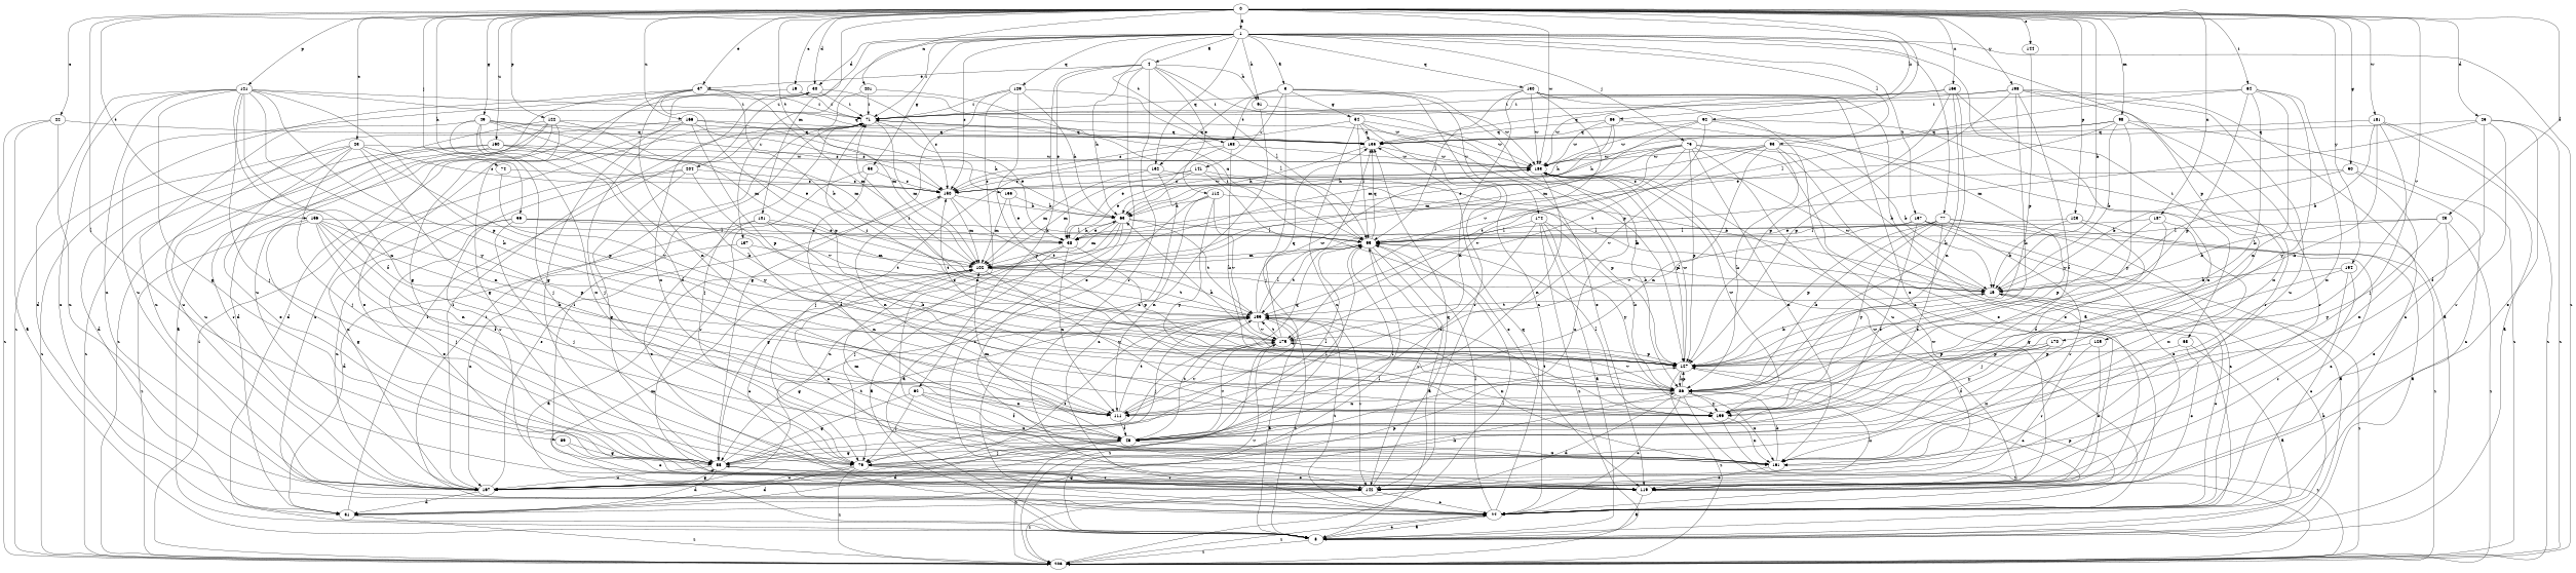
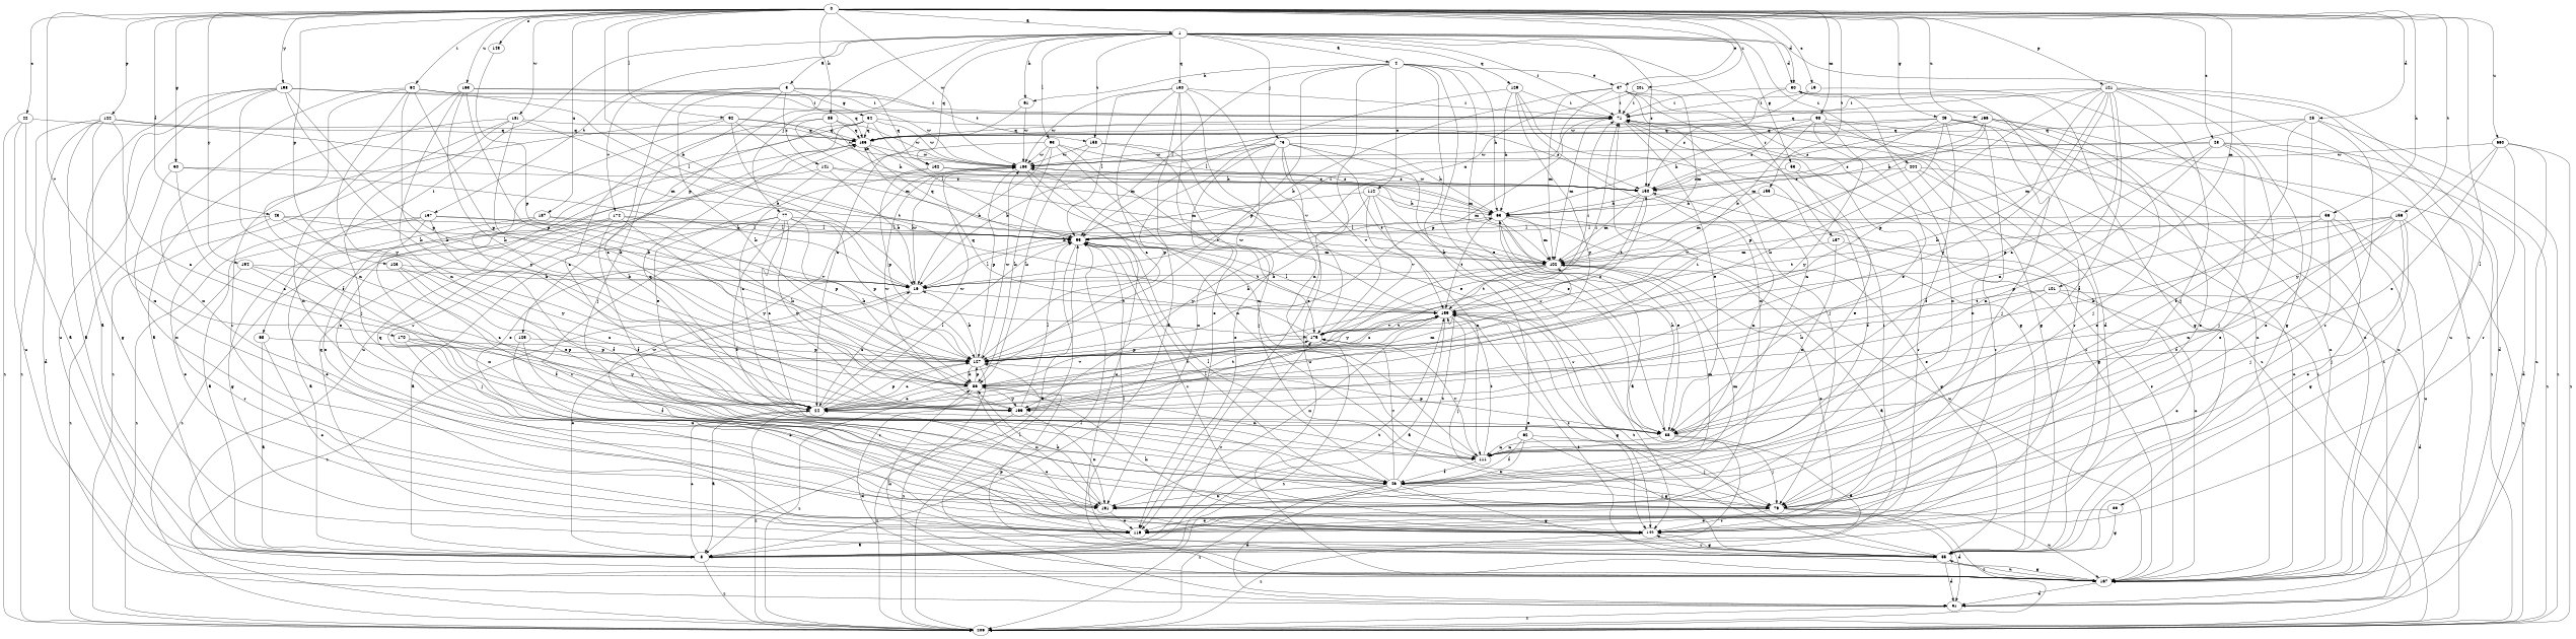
  strict digraph {
    0
    1
    16
    19
    22
    23
    25
    30
    37
    43
    49
    50
    56
    64
-   74
    85
    89
    92
    98
    101
    121
    122
    123
-   144
+   144 [label=143]
    155
    156
-   160
+   160 [label=660]
    163
    166
    170
    181
    183
    187
    194
    198
    201
    3
    4
    53
    61
    68
    71
    75
    77
    93
    125
    129
    130
    132
    137
    150
    157
    158
    204
    206
    24
    95
    159
    167
    8
    135
    79
    119
    127
    31
    111
    142
    102
    46
    55
    191
    199
    86
    38
    175
    63
    54
    141
    174
    62
    112
    0 -> 1 [label=a]
    0 -> 16 [label=b]
    0 -> 19 [label=c]
    0 -> 22 [label=c]
    0 -> 23 [label=c]
    0 -> 25 [label=d]
    0 -> 30 [label=d]
    0 -> 37 [label=e]
    0 -> 43 [label=f]
    0 -> 49 [label=g]
    0 -> 50 [label=g]
    0 -> 56 [label=h]
    0 -> 64 [label=i]
-   0 -> 74 [label=j]
    0 -> 85 [label=k]
    0 -> 89 [label=l]
    0 -> 92 [label=l]
    0 -> 98 [label=m]
    0 -> 101 [label=m]
    0 -> 121 [label=p]
    0 -> 122 [label=p]
    0 -> 123 [label=p]
    0 -> 144 [label=s]
    0 -> 155 [label=t]
    0 -> 156 [label=t]
    0 -> 160 [label=u]
    0 -> 163 [label=u]
    0 -> 166 [label=u]
    0 -> 170 [label=v]
    0 -> 181 [label=w]
    0 -> 183 [label=w]
    0 -> 187 [label=x]
    0 -> 194 [label=y]
    0 -> 198 [label=y]
-   0 -> 201 [label=n]
+   0 -> 201 [label=z]
    1 -> 30 [label=d]
    1 -> 3 [label=a]
    1 -> 4 [label=a]
    1 -> 53 [label=g]
    1 -> 61 [label=h]
    1 -> 68 [label=i]
    1 -> 71 [label=i]
    1 -> 75 [label=j]
    1 -> 77 [label=j]
    1 -> 93 [label=l]
    1 -> 125 [label=p]
    1 -> 129 [label=q]
    1 -> 130 [label=q]
    1 -> 132 [label=q]
    1 -> 137 [label=r]
    1 -> 150 [label=s]
    1 -> 157 [label=t]
    1 -> 158 [label=t]
    1 -> 204 [label=z]
    1 -> 206 [label=z]
    16 -> 183 [label=w]
    16 -> 206 [label=z]
    16 -> 24 [label=c]
    16 -> 95 [label=l]
    16 -> 159 [label=t]
    19 -> 183 [label=w]
    19 -> 71 [label=i]
    19 -> 167 [label=u]
    22 -> 206 [label=z]
    22 -> 167 [label=u]
    22 -> 8 [label=a]
    22 -> 135 [label=q]
    23 -> 183 [label=w]
    23 -> 150 [label=s]
    23 -> 206 [label=z]
    23 -> 79 [label=j]
    23 -> 119 [label=o]
    23 -> 127 [label=p]
    23 -> 31 [label=d]
    23 -> 111 [label=n]
    25 -> 206 [label=z]
    25 -> 135 [label=q]
    25 -> 119 [label=o]
    25 -> 142 [label=r]
    25 -> 102 [label=m]
    25 -> 46 [label=f]
    30 -> 71 [label=i]
    30 -> 150 [label=s]
    30 -> 55 [label=g]
    30 -> 191 [label=x]
    37 -> 16 [label=b]
    37 -> 71 [label=i]
    37 -> 206 [label=z]
    37 -> 167 [label=u]
    37 -> 127 [label=p]
    37 -> 111 [label=n]
    37 -> 102 [label=m]
    37 -> 55 [label=g]
    43 -> 16 [label=b]
    43 -> 206 [label=z]
    43 -> 95 [label=l]
    43 -> 119 [label=o]
    43 -> 199 [label=y]
    49 -> 150 [label=s]
    49 -> 167 [label=u]
    49 -> 135 [label=q]
    49 -> 79 [label=j]
    49 -> 102 [label=m]
    49 -> 46 [label=f]
    49 -> 191 [label=x]
    49 -> 86 [label=k]
    50 -> 16 [label=b]
    50 -> 150 [label=s]
    50 -> 24 [label=c]
    50 -> 191 [label=x]
    56 -> 95 [label=l]
    56 -> 159 [label=t]
    56 -> 167 [label=u]
    56 -> 79 [label=j]
    56 -> 119 [label=o]
    56 -> 38 [label=e]
    64 -> 71 [label=i]
    64 -> 95 [label=l]
    64 -> 127 [label=p]
    64 -> 111 [label=n]
    64 -> 191 [label=x]
    64 -> 199 [label=y]
    64 -> 86 [label=k]
-   74 -> 150 [label=s]
-   74 -> 175 [label=v]
    85 -> 183 [label=w]
    85 -> 24 [label=c]
    85 -> 135 [label=q]
    85 -> 102 [label=m]
    85 -> 63 [label=h]
    89 -> 119 [label=o]
    89 -> 55 [label=g]
    92 -> 183 [label=w]
    92 -> 159 [label=t]
    92 -> 135 [label=q]
    92 -> 142 [label=r]
    92 -> 102 [label=m]
    92 -> 199 [label=y]
    98 -> 16 [label=b]
    98 -> 206 [label=z]
    98 -> 135 [label=q]
    98 -> 142 [label=r]
    98 -> 199 [label=y]
    98 -> 38 [label=e]
    98 -> 63 [label=h]
    101 -> 159 [label=t]
    101 -> 119 [label=o]
    101 -> 31 [label=d]
    101 -> 86 [label=k]
    101 -> 38 [label=e]
    121 -> 71 [label=i]
    121 -> 24 [label=c]
    121 -> 167 [label=u]
    121 -> 135 [label=q]
    121 -> 79 [label=j]
    121 -> 127 [label=p]
    121 -> 31 [label=d]
    121 -> 111 [label=n]
    121 -> 46 [label=f]
    121 -> 55 [label=g]
    121 -> 199 [label=y]
    121 -> 86 [label=k]
    122 -> 206 [label=z]
    122 -> 24 [label=c]
    122 -> 8 [label=a]
    122 -> 135 [label=q]
    122 -> 31 [label=d]
    122 -> 102 [label=m]
    122 -> 55 [label=g]
    123 -> 16 [label=b]
    123 -> 24 [label=c]
    123 -> 46 [label=f]
    123 -> 38 [label=e]
    144 -> 127 [label=p]
    155 -> 102 [label=m]
    155 -> 38 [label=e]
    155 -> 63 [label=h]
    156 -> 206 [label=z]
    156 -> 95 [label=l]
    156 -> 79 [label=j]
    156 -> 127 [label=p]
    156 -> 111 [label=n]
    156 -> 46 [label=f]
    156 -> 55 [label=g]
    156 -> 86 [label=k]
    160 -> 183 [label=w]
    160 -> 206 [label=z]
    160 -> 167 [label=u]
    160 -> 142 [label=r]
    160 -> 199 [label=y]
    160 -> 38 [label=e]
    163 -> 71 [label=i]
    163 -> 135 [label=q]
    163 -> 127 [label=p]
    163 -> 111 [label=n]
    163 -> 191 [label=x]
    163 -> 86 [label=k]
    166 -> 150 [label=s]
    166 -> 167 [label=u]
    166 -> 135 [label=q]
    166 -> 79 [label=j]
    166 -> 119 [label=o]
    166 -> 127 [label=p]
    166 -> 63 [label=h]
    170 -> 127 [label=p]
    170 -> 46 [label=f]
    170 -> 191 [label=x]
    170 -> 199 [label=y]
    181 -> 16 [label=b]
    181 -> 206 [label=z]
    181 -> 8 [label=a]
    181 -> 135 [label=q]
    181 -> 79 [label=j]
    181 -> 86 [label=k]
    183 -> 150 [label=s]
    183 -> 167 [label=u]
    183 -> 127 [label=p]
    183 -> 111 [label=n]
    187 -> 95 [label=l]
    187 -> 127 [label=p]
    187 -> 55 [label=g]
    187 -> 191 [label=x]
    194 -> 16 [label=b]
    194 -> 24 [label=c]
    194 -> 79 [label=j]
    194 -> 142 [label=r]
    198 -> 183 [label=w]
    198 -> 71 [label=i]
    198 -> 167 [label=u]
    198 -> 8 [label=a]
    198 -> 127 [label=p]
    198 -> 46 [label=f]
    198 -> 191 [label=x]
    198 -> 86 [label=k]
    201 -> 71 [label=i]
    201 -> 95 [label=x]
    201 -> 102 [label=m]
    3 -> 132 [label=q]
    3 -> 158 [label=t]
    3 -> 24 [label=c]
    3 -> 79 [label=j]
    3 -> 86 [label=k]
    3 -> 54 [label=g]
    3 -> 141 [label=r]
    3 -> 174 [label=v]
    4 -> 37 [label=e]
    4 -> 61 [label=h]
    4 -> 95 [label=l]
    4 -> 119 [label=o]
    4 -> 127 [label=p]
    4 -> 142 [label=r]
    4 -> 38 [label=e]
    4 -> 63 [label=h]
    4 -> 62 [label=h]
    4 -> 112 [label=o]
    53 -> 150 [label=s]
    53 -> 142 [label=r]
    53 -> 46 [label=f]
    61 -> 183 [label=w]
    61 -> 24 [label=c]
    68 -> 8 [label=a]
    68 -> 119 [label=o]
    68 -> 127 [label=p]
    71 -> 135 [label=q]
    71 -> 79 [label=j]
    71 -> 102 [label=m]
    71 -> 38 [label=e]
    75 -> 16 [label=b]
    75 -> 183 [label=w]
    75 -> 159 [label=t]
    75 -> 167 [label=u]
    75 -> 119 [label=o]
    75 -> 127 [label=p]
    75 -> 191 [label=x]
    75 -> 38 [label=e]
    75 -> 175 [label=v]
    75 -> 63 [label=h]
    77 -> 24 [label=c]
    77 -> 95 [label=l]
    77 -> 8 [label=a]
    77 -> 127 [label=p]
    77 -> 142 [label=r]
    77 -> 46 [label=f]
    77 -> 199 [label=y]
    77 -> 86 [label=k]
    93 -> 16 [label=b]
    93 -> 183 [label=w]
    93 -> 119 [label=o]
    93 -> 111 [label=n]
    93 -> 102 [label=m]
    93 -> 86 [label=k]
    93 -> 175 [label=v]
    125 -> 119 [label=o]
    125 -> 127 [label=p]
    125 -> 142 [label=r]
    129 -> 71 [label=i]
    129 -> 95 [label=l]
    129 -> 55 [label=g]
    129 -> 191 [label=x]
    129 -> 199 [label=y]
    129 -> 63 [label=h]
    130 -> 183 [label=w]
    130 -> 71 [label=i]
    130 -> 24 [label=c]
    130 -> 95 [label=l]
    130 -> 8 [label=a]
    130 -> 119 [label=o]
    130 -> 111 [label=n]
    130 -> 175 [label=v]
    132 -> 150 [label=s]
    132 -> 24 [label=c]
    132 -> 127 [label=p]
    132 -> 102 [label=m]
    137 -> 167 [label=u]
    137 -> 111 [label=n]
    137 -> 102 [label=m]
    150 -> 183 [label=w]
    150 -> 159 [label=t]
    150 -> 111 [label=n]
    150 -> 102 [label=m]
    150 -> 63 [label=h]
    157 -> 206 [label=z]
    157 -> 95 [label=l]
    157 -> 8 [label=a]
    157 -> 119 [label=o]
    157 -> 46 [label=f]
    157 -> 175 [label=v]
    158 -> 183 [label=w]
    158 -> 79 [label=j]
    158 -> 86 [label=k]
    158 -> 38 [label=e]
    204 -> 150 [label=s]
    204 -> 167 [label=u]
    204 -> 142 [label=r]
    204 -> 55 [label=g]
    204 -> 175 [label=v]
    206 -> 71 [label=i]
    206 -> 95 [label=l]
    24 -> 183 [label=w]
    24 -> 71 [label=i]
    24 -> 206 [label=z]
    24 -> 95 [label=l]
    24 -> 159 [label=t]
    24 -> 8 [label=a]
    24 -> 135 [label=q]
    24 -> 127 [label=p]
    24 -> 102 [label=m]
+   24 -> 38 [label=e]
    95 -> 71 [label=i]
    95 -> 159 [label=t]
    95 -> 8 [label=a]
    95 -> 135 [label=q]
    95 -> 142 [label=r]
    95 -> 102 [label=m]
    159 -> 183 [label=w]
    159 -> 71 [label=i]
    159 -> 95 [label=l]
    159 -> 8 [label=a]
    159 -> 79 [label=j]
    159 -> 142 [label=r]
    159 -> 55 [label=g]
    159 -> 191 [label=x]
    159 -> 175 [label=v]
    167 -> 71 [label=i]
    167 -> 150 [label=s]
    167 -> 159 [label=t]
    167 -> 127 [label=p]
    167 -> 31 [label=d]
    167 -> 55 [label=g]
    167 -> 86 [label=k]
    8 -> 16 [label=b]
    8 -> 30 [label=d]
    8 -> 206 [label=z]
    8 -> 24 [label=c]
    8 -> 159 [label=t]
    8 -> 175 [label=v]
    135 -> 183 [label=w]
    135 -> 63 [label=h]
    79 -> 206 [label=z]
    79 -> 95 [label=l]
    79 -> 167 [label=u]
    79 -> 119 [label=o]
    79 -> 31 [label=d]
    79 -> 142 [label=r]
    119 -> 183 [label=w]
    119 -> 8 [label=a]
    127 -> 16 [label=b]
    127 -> 183 [label=w]
    127 -> 150 [label=s]
    127 -> 206 [label=z]
    127 -> 24 [label=c]
    127 -> 86 [label=k]
    127 -> 63 [label=h]
    31 -> 71 [label=i]
    31 -> 206 [label=z]
    31 -> 95 [label=l]
    111 -> 159 [label=t]
    111 -> 46 [label=f]
    111 -> 175 [label=v]
    142 -> 71 [label=i]
    142 -> 206 [label=z]
    142 -> 24 [label=c]
    142 -> 135 [label=q]
    142 -> 55 [label=g]
    142 -> 86 [label=k]
    102 -> 16 [label=b]
    102 -> 24 [label=c]
    102 -> 159 [label=t]
    102 -> 8 [label=a]
    102 -> 119 [label=o]
    102 -> 199 [label=y]
    46 -> 206 [label=z]
    46 -> 95 [label=l]
    46 -> 159 [label=t]
    46 -> 79 [label=j]
    46 -> 31 [label=d]
    46 -> 102 [label=m]
    46 -> 55 [label=g]
    46 -> 191 [label=x]
    46 -> 175 [label=v]
    55 -> 95 [label=l]
    55 -> 159 [label=t]
    55 -> 167 [label=u]
    55 -> 135 [label=q]
    55 -> 31 [label=d]
    55 -> 142 [label=r]
    191 -> 119 [label=o]
    191 -> 102 [label=m]
    191 -> 86 [label=k]
    199 -> 183 [label=w]
    199 -> 206 [label=z]
    199 -> 95 [label=l]
    199 -> 159 [label=t]
    199 -> 191 [label=x]
    86 -> 206 [label=z]
    86 -> 24 [label=c]
    86 -> 127 [label=p]
    86 -> 31 [label=d]
    86 -> 111 [label=n]
    86 -> 191 [label=x]
    86 -> 199 [label=y]
    86 -> 175 [label=v]
    38 -> 8 [label=a]
    38 -> 79 [label=j]
    38 -> 127 [label=p]
    38 -> 111 [label=n]
    38 -> 63 [label=h]
    175 -> 71 [label=i]
    175 -> 206 [label=z]
    175 -> 159 [label=t]
    175 -> 135 [label=q]
    175 -> 127 [label=p]
    63 -> 95 [label=l]
    63 -> 159 [label=t]
    63 -> 167 [label=u]
    63 -> 8 [label=a]
    63 -> 102 [label=m]
    63 -> 55 [label=g]
    63 -> 38 [label=e]
    54 -> 183 [label=w]
    54 -> 150 [label=s]
    54 -> 95 [label=l]
    54 -> 167 [label=u]
    54 -> 135 [label=q]
    54 -> 119 [label=o]
    54 -> 142 [label=r]
    141 -> 16 [label=b]
    141 -> 150 [label=s]
    141 -> 119 [label=o]
    141 -> 102 [label=m]
    141 -> 38 [label=e]
    174 -> 206 [label=z]
    174 -> 95 [label=l]
    174 -> 8 [label=a]
    174 -> 46 [label=f]
    174 -> 199 [label=y]
    174 -> 86 [label=k]
    62 -> 79 [label=j]
    62 -> 111 [label=n]
    62 -> 46 [label=f]
    62 -> 55 [label=g]
    62 -> 191 [label=x]
    112 -> 16 [label=b]
    112 -> 111 [label=n]
    112 -> 142 [label=r]
    112 -> 199 [label=y]
    112 -> 175 [label=v]
    112 -> 63 [label=h]
  }
